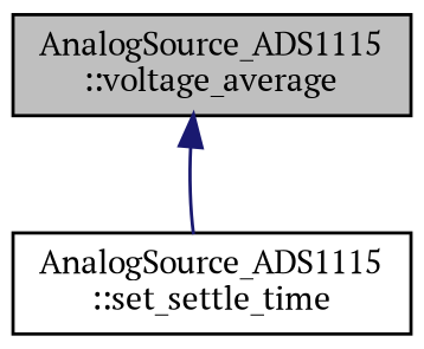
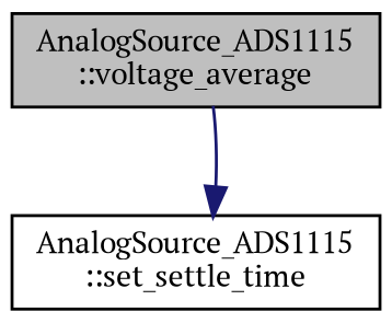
  digraph {
    rankdir=TB
    fontname="PT Serif"
    node [color=black fontname="PT Serif" fontsize=10 shape=record style=filled]
    n1 [fillcolor=grey75 fontcolor=black height=0.2 label="AnalogSource_ADS1115\l::voltage_average" width=0.4]
    n2 [fillcolor=white height=0.2 label="AnalogSource_ADS1115\l::set_settle_time" width=0.4]
-   n1 -> n2 [color=midnightblue dir=back fontname="PT Serif" fontsize=10 labelfontname=Helvetica labelfontsize=10 style=solid]
+   n2 -> n1 [color=midnightblue dir=back fontname="PT Serif" fontsize=10 labelfontname=Helvetica labelfontsize=10 style=solid]
  }
